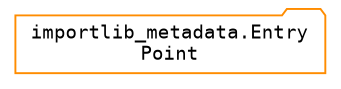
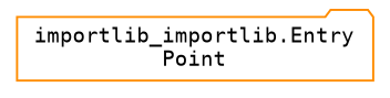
  digraph {
    rankdir=LR
    fontname="DejaVu Sans Mono"
-   n1 [color=darkorange fillcolor=white fontname="DejaVu Sans Mono" fontsize=10 height=0.2 label="importlib_metadata.Entry\lPoint" shape=folder style=filled width=0.4]
+   n1 [color=darkorange fillcolor=white fontname="DejaVu Sans Mono" fontsize=10 height=0.2 label="importlib_importlib.Entry\lPoint" shape=folder style=filled width=0.4]
  }
